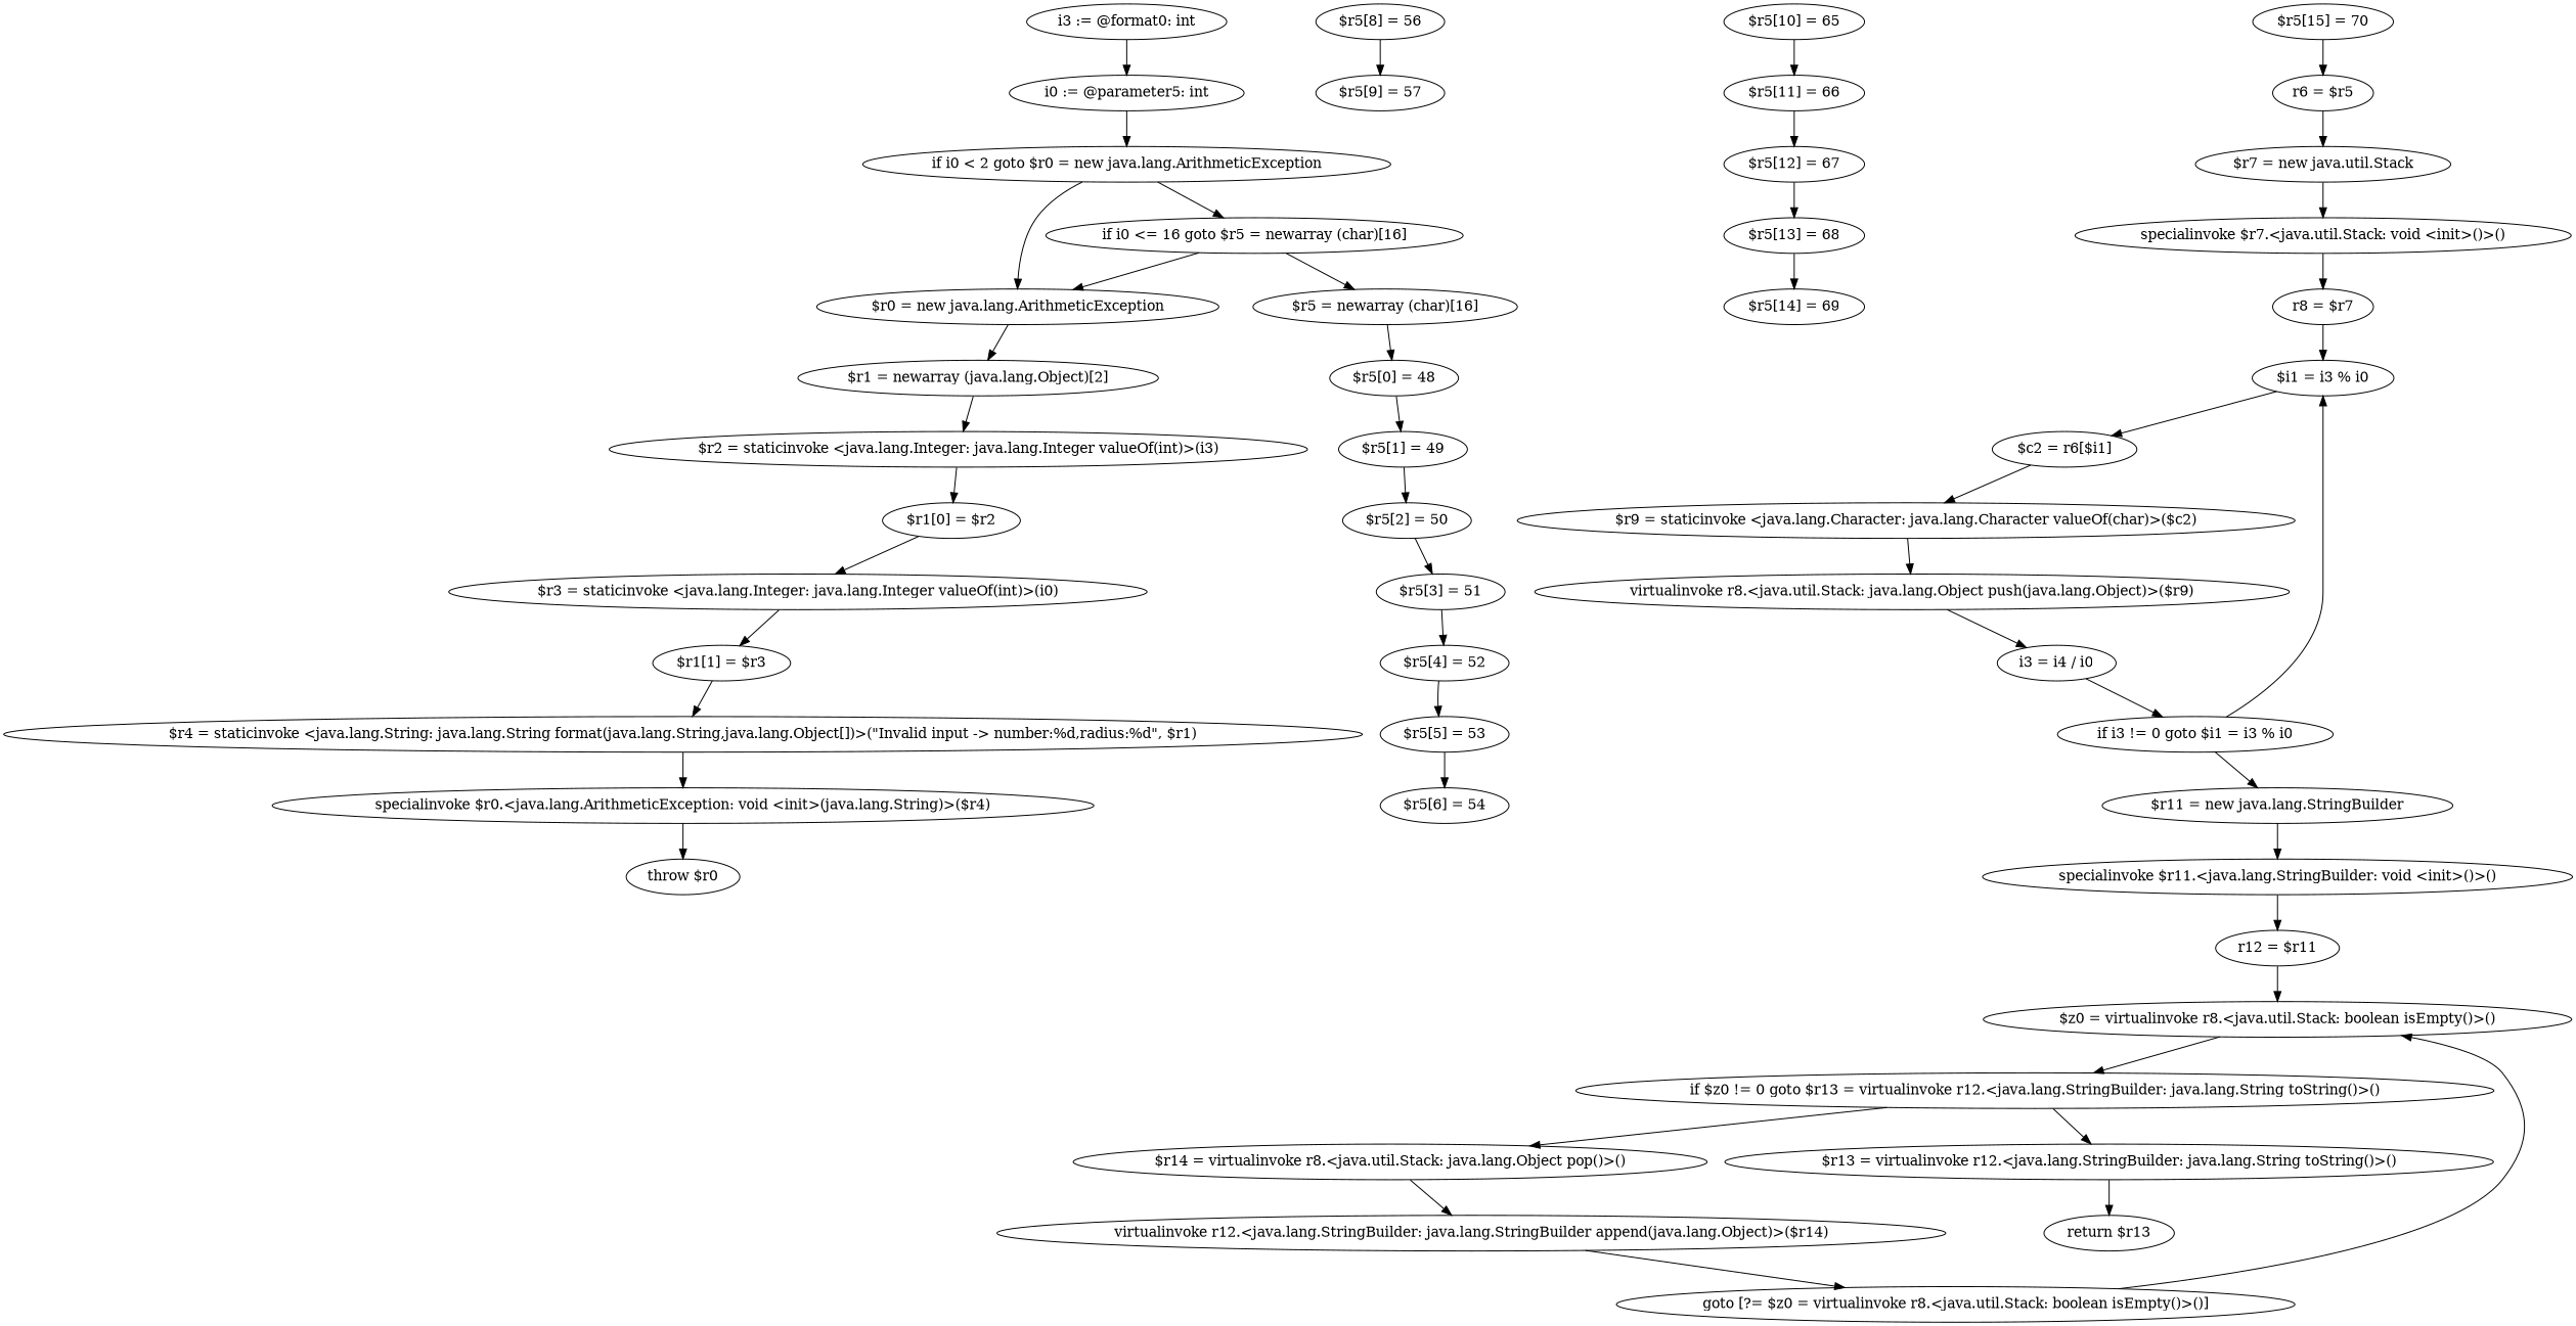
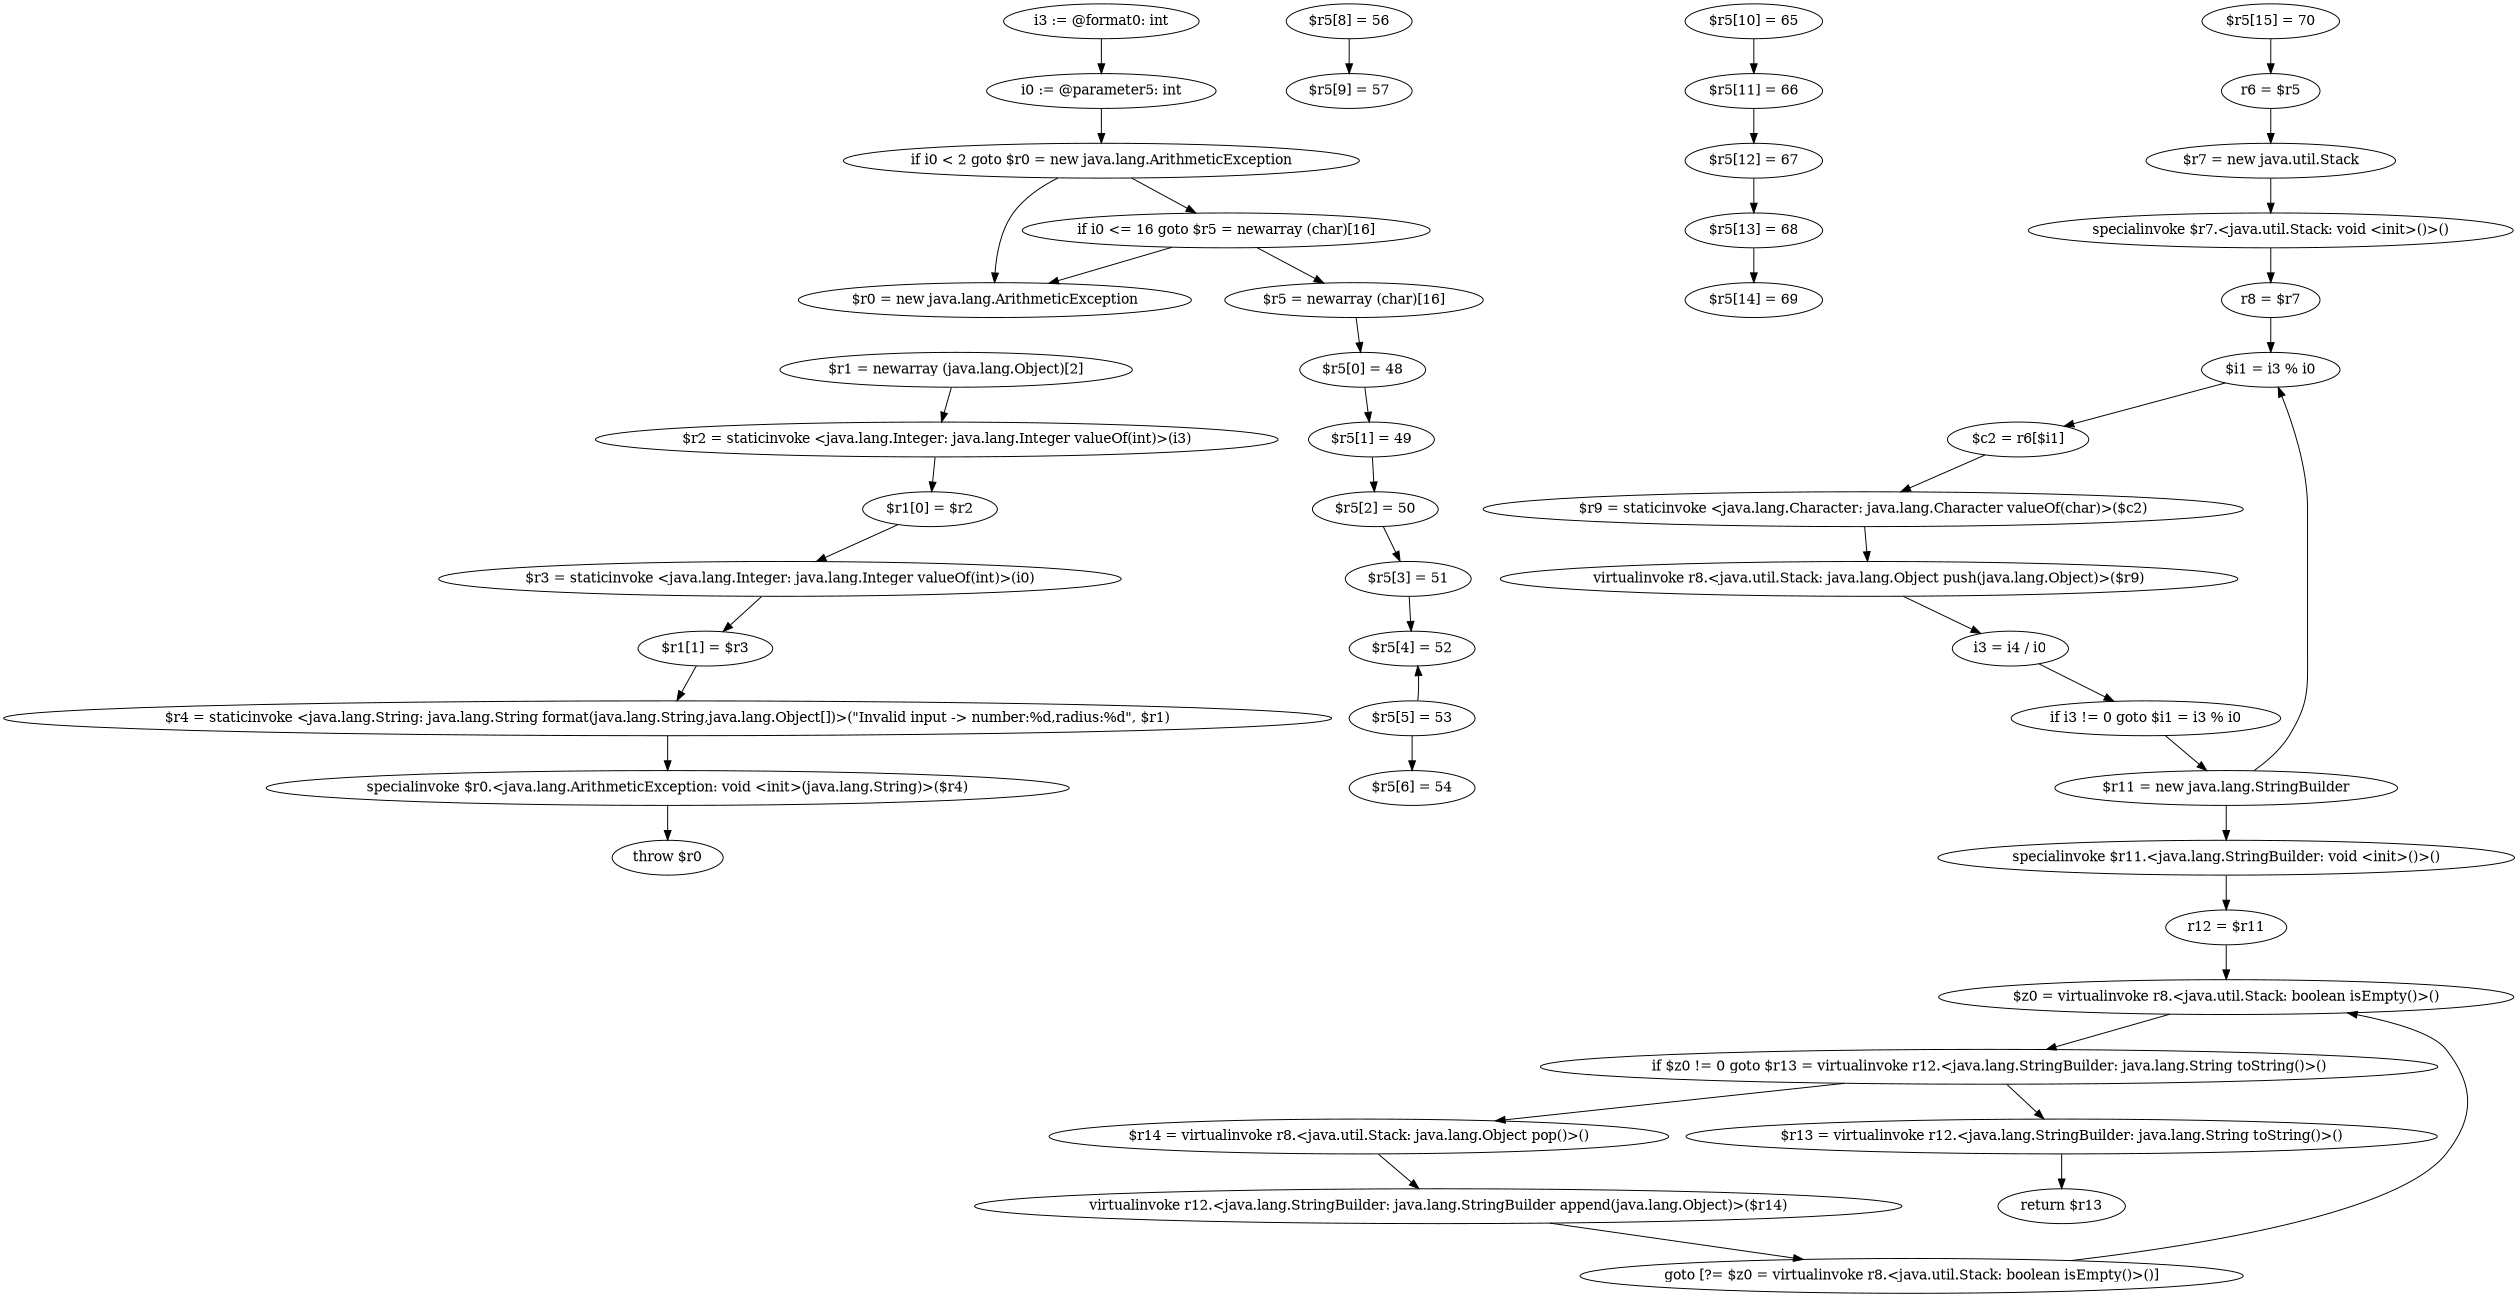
  digraph {
    n1 [label="i3 := @format0: int"]
    n2 [label="i0 := @parameter5: int"]
    "if i0 < 2 goto $r0 = new java.lang.ArithmeticException"
    "if i0 <= 16 goto $r5 = newarray (char)[16]"
    "$r0 = new java.lang.ArithmeticException"
    "$r5 = newarray (char)[16]"
    "$r1 = newarray (java.lang.Object)[2]"
    "$r5[0] = 48"
    "$r2 = staticinvoke <java.lang.Integer: java.lang.Integer valueOf(int)>(i3)"
    "$r1[0] = $r2"
    "$r3 = staticinvoke <java.lang.Integer: java.lang.Integer valueOf(int)>(i0)"
    "$r1[1] = $r3"
    "$r4 = staticinvoke <java.lang.String: java.lang.String format(java.lang.String,java.lang.Object[])>(\"Invalid input -> number:%d,radius:%d\", $r1)"
    "specialinvoke $r0.<java.lang.ArithmeticException: void <init>(java.lang.String)>($r4)"
    "throw $r0"
    "$r5[1] = 49"
    "$r5[2] = 50"
    "$r5[3] = 51"
    "$r5[4] = 52"
    "$r5[5] = 53"
    "$r5[6] = 54"
    "$r5[8] = 56"
    "$r5[9] = 57"
    "$r5[10] = 65"
    "$r5[11] = 66"
    "$r5[12] = 67"
    "$r5[13] = 68"
    "$r5[14] = 69"
    "$r5[15] = 70"
    "r6 = $r5"
    "$r7 = new java.util.Stack"
    "specialinvoke $r7.<java.util.Stack: void <init>()>()"
    "r8 = $r7"
    "$i1 = i3 % i0"
    "$c2 = r6[$i1]"
    "$r9 = staticinvoke <java.lang.Character: java.lang.Character valueOf(char)>($c2)"
    "virtualinvoke r8.<java.util.Stack: java.lang.Object push(java.lang.Object)>($r9)"
    n38 [label="i3 = i4 / i0"]
    "if i3 != 0 goto $i1 = i3 % i0"
    "$r11 = new java.lang.StringBuilder"
    "specialinvoke $r11.<java.lang.StringBuilder: void <init>()>()"
    "r12 = $r11"
    "$z0 = virtualinvoke r8.<java.util.Stack: boolean isEmpty()>()"
    "if $z0 != 0 goto $r13 = virtualinvoke r12.<java.lang.StringBuilder: java.lang.String toString()>()"
    "$r14 = virtualinvoke r8.<java.util.Stack: java.lang.Object pop()>()"
    "$r13 = virtualinvoke r12.<java.lang.StringBuilder: java.lang.String toString()>()"
    "virtualinvoke r12.<java.lang.StringBuilder: java.lang.StringBuilder append(java.lang.Object)>($r14)"
    "return $r13"
    "goto [?= $z0 = virtualinvoke r8.<java.util.Stack: boolean isEmpty()>()]"
    n1 -> n2
    n2 -> "if i0 < 2 goto $r0 = new java.lang.ArithmeticException"
    "if i0 < 2 goto $r0 = new java.lang.ArithmeticException" -> "if i0 <= 16 goto $r5 = newarray (char)[16]"
    "if i0 < 2 goto $r0 = new java.lang.ArithmeticException" -> "$r0 = new java.lang.ArithmeticException"
    "if i0 <= 16 goto $r5 = newarray (char)[16]" -> "$r0 = new java.lang.ArithmeticException"
    "if i0 <= 16 goto $r5 = newarray (char)[16]" -> "$r5 = newarray (char)[16]"
-   "$r0 = new java.lang.ArithmeticException" -> "$r1 = newarray (java.lang.Object)[2]"
    "$r5 = newarray (char)[16]" -> "$r5[0] = 48"
    "$r1 = newarray (java.lang.Object)[2]" -> "$r2 = staticinvoke <java.lang.Integer: java.lang.Integer valueOf(int)>(i3)"
    "$r5[0] = 48" -> "$r5[1] = 49"
    "$r2 = staticinvoke <java.lang.Integer: java.lang.Integer valueOf(int)>(i3)" -> "$r1[0] = $r2"
    "$r1[0] = $r2" -> "$r3 = staticinvoke <java.lang.Integer: java.lang.Integer valueOf(int)>(i0)"
    "$r3 = staticinvoke <java.lang.Integer: java.lang.Integer valueOf(int)>(i0)" -> "$r1[1] = $r3"
    "$r1[1] = $r3" -> "$r4 = staticinvoke <java.lang.String: java.lang.String format(java.lang.String,java.lang.Object[])>(\"Invalid input -> number:%d,radius:%d\", $r1)"
    "$r4 = staticinvoke <java.lang.String: java.lang.String format(java.lang.String,java.lang.Object[])>(\"Invalid input -> number:%d,radius:%d\", $r1)" -> "specialinvoke $r0.<java.lang.ArithmeticException: void <init>(java.lang.String)>($r4)"
    "specialinvoke $r0.<java.lang.ArithmeticException: void <init>(java.lang.String)>($r4)" -> "throw $r0"
    "$r5[1] = 49" -> "$r5[2] = 50"
    "$r5[2] = 50" -> "$r5[3] = 51"
    "$r5[3] = 51" -> "$r5[4] = 52"
-   "$r5[4] = 52" -> "$r5[5] = 53"
+   "$r5[5] = 53" -> "$r5[4] = 52"
    "$r5[5] = 53" -> "$r5[6] = 54"
    "$r5[8] = 56" -> "$r5[9] = 57"
    "$r5[10] = 65" -> "$r5[11] = 66"
    "$r5[11] = 66" -> "$r5[12] = 67"
    "$r5[12] = 67" -> "$r5[13] = 68"
    "$r5[13] = 68" -> "$r5[14] = 69"
    "$r5[15] = 70" -> "r6 = $r5"
    "r6 = $r5" -> "$r7 = new java.util.Stack"
    "$r7 = new java.util.Stack" -> "specialinvoke $r7.<java.util.Stack: void <init>()>()"
    "specialinvoke $r7.<java.util.Stack: void <init>()>()" -> "r8 = $r7"
    "r8 = $r7" -> "$i1 = i3 % i0"
    "$i1 = i3 % i0" -> "$c2 = r6[$i1]"
    "$c2 = r6[$i1]" -> "$r9 = staticinvoke <java.lang.Character: java.lang.Character valueOf(char)>($c2)"
    "$r9 = staticinvoke <java.lang.Character: java.lang.Character valueOf(char)>($c2)" -> "virtualinvoke r8.<java.util.Stack: java.lang.Object push(java.lang.Object)>($r9)"
    "virtualinvoke r8.<java.util.Stack: java.lang.Object push(java.lang.Object)>($r9)" -> n38
    n38 -> "if i3 != 0 goto $i1 = i3 % i0"
-   "if i3 != 0 goto $i1 = i3 % i0" -> "$i1 = i3 % i0"
+   "$r11 = new java.lang.StringBuilder" -> "$i1 = i3 % i0"
    "if i3 != 0 goto $i1 = i3 % i0" -> "$r11 = new java.lang.StringBuilder"
    "$r11 = new java.lang.StringBuilder" -> "specialinvoke $r11.<java.lang.StringBuilder: void <init>()>()"
    "specialinvoke $r11.<java.lang.StringBuilder: void <init>()>()" -> "r12 = $r11"
    "r12 = $r11" -> "$z0 = virtualinvoke r8.<java.util.Stack: boolean isEmpty()>()"
    "$z0 = virtualinvoke r8.<java.util.Stack: boolean isEmpty()>()" -> "if $z0 != 0 goto $r13 = virtualinvoke r12.<java.lang.StringBuilder: java.lang.String toString()>()"
    "if $z0 != 0 goto $r13 = virtualinvoke r12.<java.lang.StringBuilder: java.lang.String toString()>()" -> "$r14 = virtualinvoke r8.<java.util.Stack: java.lang.Object pop()>()"
    "if $z0 != 0 goto $r13 = virtualinvoke r12.<java.lang.StringBuilder: java.lang.String toString()>()" -> "$r13 = virtualinvoke r12.<java.lang.StringBuilder: java.lang.String toString()>()"
    "$r14 = virtualinvoke r8.<java.util.Stack: java.lang.Object pop()>()" -> "virtualinvoke r12.<java.lang.StringBuilder: java.lang.StringBuilder append(java.lang.Object)>($r14)"
    "$r13 = virtualinvoke r12.<java.lang.StringBuilder: java.lang.String toString()>()" -> "return $r13"
    "virtualinvoke r12.<java.lang.StringBuilder: java.lang.StringBuilder append(java.lang.Object)>($r14)" -> "goto [?= $z0 = virtualinvoke r8.<java.util.Stack: boolean isEmpty()>()]"
    "goto [?= $z0 = virtualinvoke r8.<java.util.Stack: boolean isEmpty()>()]" -> "$z0 = virtualinvoke r8.<java.util.Stack: boolean isEmpty()>()"
  }
